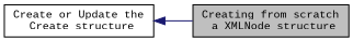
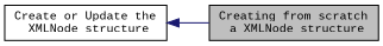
  digraph {
    rankdir=LR
    fontname="Liberation Mono"
    node [color=black fontname="Liberation Mono" fontsize=10 shape=record style=filled]
-   n1 [fillcolor=white height=0.2 label="Create or Update the\l Create structure" width=0.4]
+   n1 [fillcolor=white height=0.2 label="Create or Update the\l XMLNode structure" width=0.4]
    n2 [fillcolor=grey75 fontcolor=black height=0.2 label="Creating from scratch\l a XMLNode structure" width=0.4]
    n1 -> n2 [color=midnightblue dir=back fontname="Liberation Mono" fontsize=10 labelfontname=Helvetica labelfontsize=10 shape=plaintext style=solid]
  }
